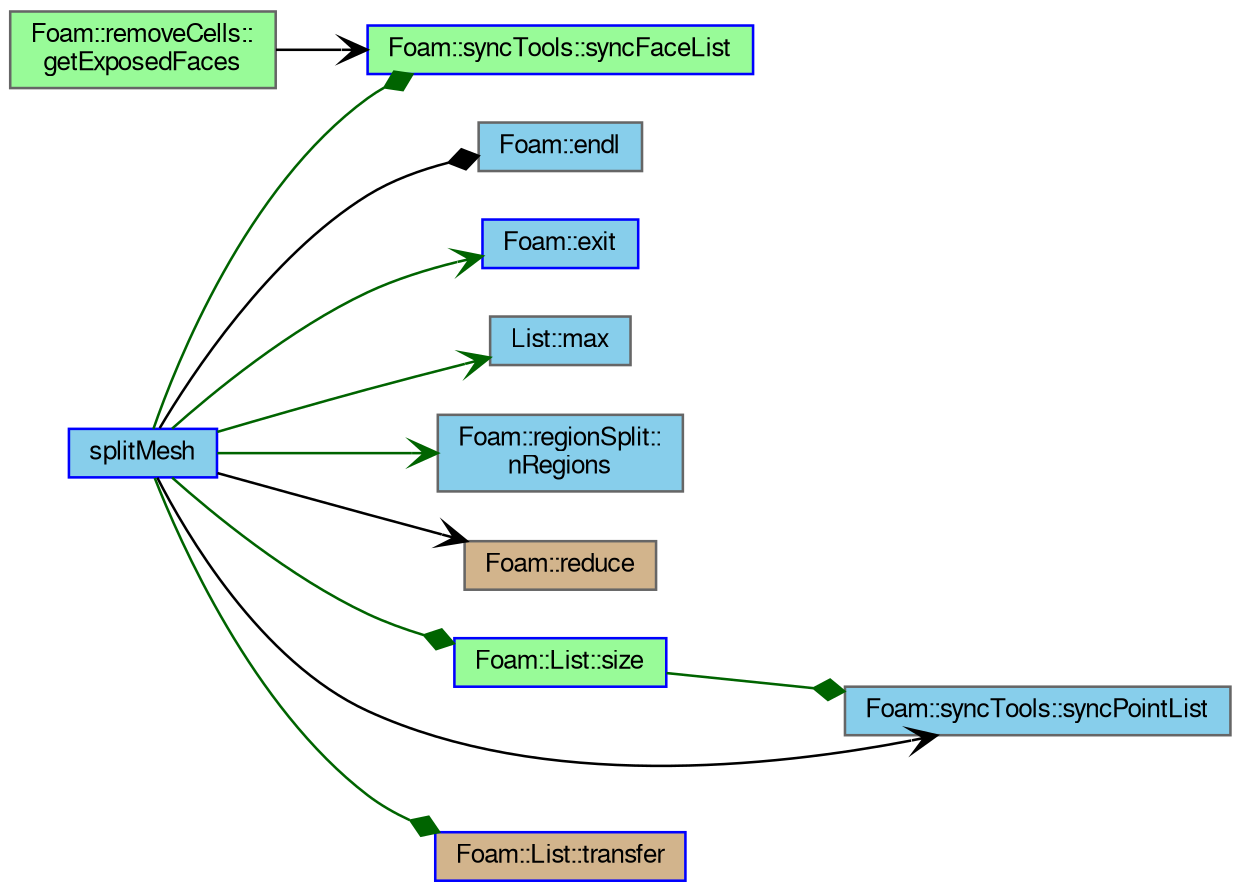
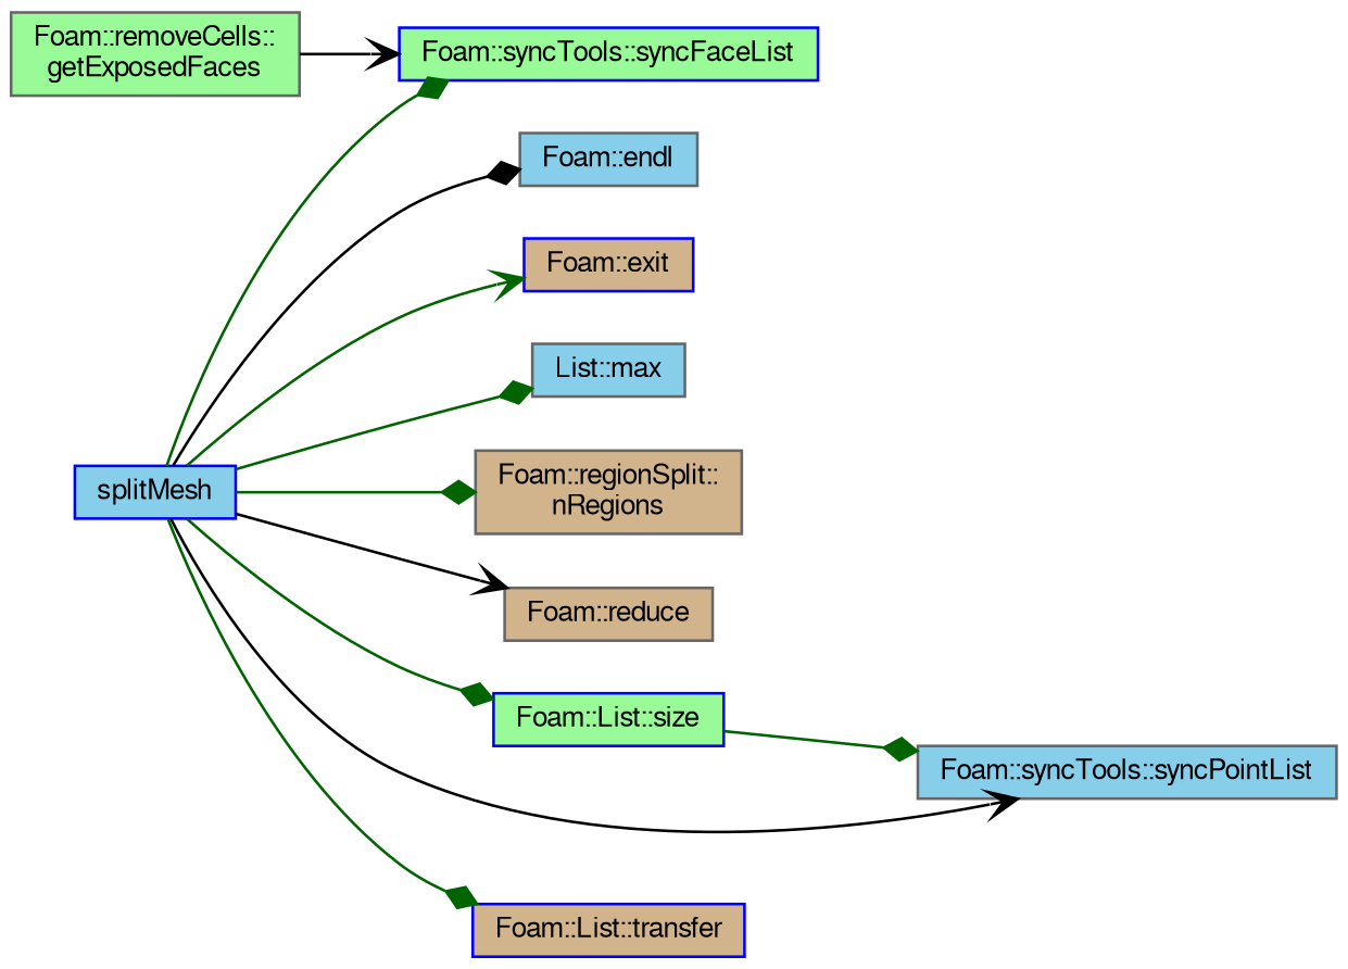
  digraph {
    rankdir=LR
    node [color=gray40 fillcolor=skyblue fontname=FreeSans fontsize=10 shape=record style=filled]
    edge [arrowhead=diamond color=darkgreen fontname=FreeSans fontsize=10 labelfontname=FreeSans labelfontsize=10 style=solid]
    n1 [color=blue fontcolor=black height=0.2 label=splitMesh width=0.4]
    n2 [height=0.2 label="Foam::endl" width=0.4]
-   n3 [color=blue height=0.2 label="Foam::exit" width=0.4]
+   n3 [color=blue fillcolor=tan height=0.2 label="Foam::exit" width=0.4]
    n4 [color=blue fillcolor=palegreen height=0.2 label="Foam::syncTools::syncFaceList" width=0.4]
    n5 [height=0.2 label="List::max" width=0.4]
-   n6 [height=0.2 label="Foam::regionSplit::\lnRegions" width=0.4]
+   n6 [fillcolor=tan height=0.2 label="Foam::regionSplit::\lnRegions" width=0.4]
    n7 [fillcolor=tan height=0.2 label="Foam::reduce" width=0.4]
    n8 [color=blue fillcolor=palegreen height=0.2 label="Foam::List::size" width=0.4]
    n9 [height=0.2 label="Foam::syncTools::syncPointList" width=0.4]
    n10 [color=blue fillcolor=tan height=0.2 label="Foam::List::transfer" width=0.4]
    n11 [fillcolor=palegreen height=0.2 label="Foam::removeCells::\lgetExposedFaces" width=0.4]
    n1 -> n2 [color=black]
    n1 -> n3 [arrowhead=vee]
    n1 -> n4
-   n1 -> n5 [arrowhead=vee]
-   n1 -> n6 [arrowhead=vee]
+   n1 -> n5
+   n1 -> n6
    n1 -> n7 [arrowhead=vee color=black]
    n1 -> n8
    n1 -> n9 [arrowhead=vee color=black]
    n1 -> n10
    n8 -> n9
    n11 -> n4 [arrowhead=vee color=black]
  }
